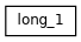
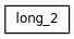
  digraph {
    rankdir=TB
-   n1 [color=black fillcolor=white fontname=Helvetica fontsize=10 height=0.2 label=long_1 shape=record style=filled width=0.4]
+   n1 [color=black fillcolor=white fontname=Helvetica fontsize=10 height=0.2 label=long_2 shape=record style=filled width=0.4]
  }
